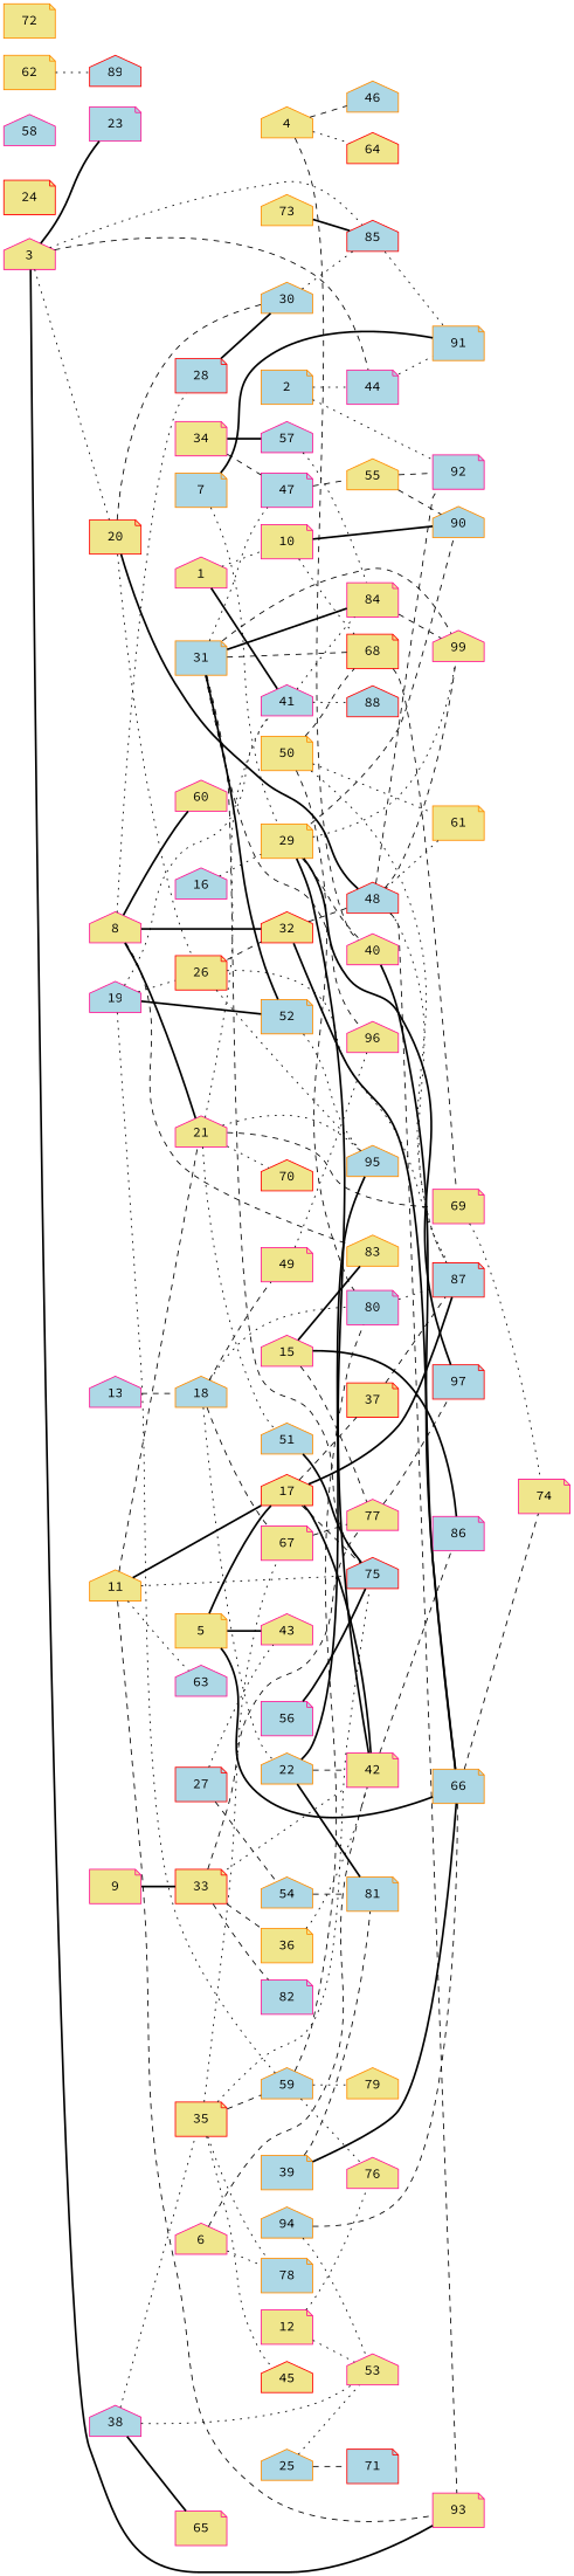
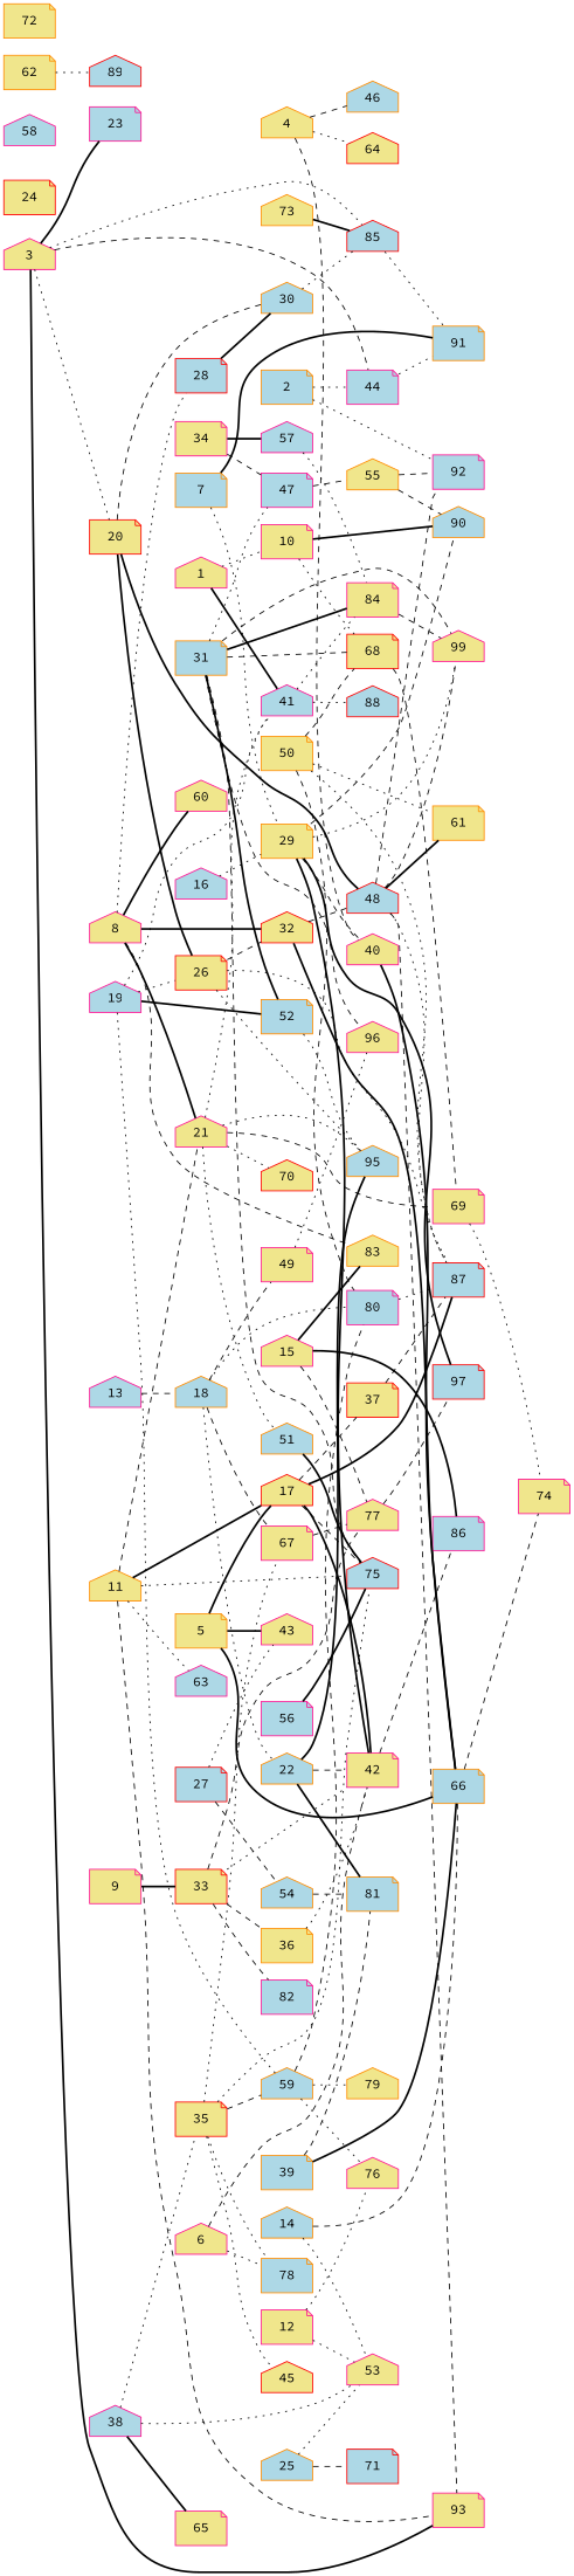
  graph {
    fontname="Source Code Pro"
    rankdir=LR
    node [color=deeppink fillcolor=khaki fontname="Source Code Pro" shape=house style=filled]
    edge [fontname="Source Code Pro" style=dotted]
    10 [shape=note]
    1
    41 [fillcolor=lightblue]
    68 [color=red shape=note]
    90 [color=darkorange fillcolor=lightblue]
    84 [shape=note]
    88 [color=red fillcolor=lightblue]
    2 [color=darkorange fillcolor=lightblue shape=note]
    44 [fillcolor=lightblue shape=note]
    92 [fillcolor=lightblue shape=note]
    91 [color=darkorange fillcolor=lightblue shape=note]
    46 [color=darkorange fillcolor=lightblue]
    3
    20 [color=red shape=note]
    23 [fillcolor=lightblue shape=note]
    85 [color=red fillcolor=lightblue]
    93 [shape=note]
    26 [color=red shape=note]
    30 [color=darkorange fillcolor=lightblue]
    48 [color=red fillcolor=lightblue]
    4 [color=darkorange]
    40
    64 [color=red]
    66 [color=darkorange fillcolor=lightblue shape=note]
    5 [color=darkorange shape=note]
    17 [color=red]
    43
    42 [shape=note]
    75 [color=red fillcolor=lightblue]
    37 [color=red shape=note]
    87 [color=red fillcolor=lightblue shape=note]
    74 [shape=note]
    6
    78 [color=darkorange fillcolor=lightblue shape=note]
    86 [fillcolor=lightblue shape=note]
    7 [color=darkorange fillcolor=lightblue shape=note]
    29 [color=darkorange shape=note]
    n38 [label=99]
    97 [color=red fillcolor=lightblue shape=note]
    8
    21
    28 [color=red fillcolor=lightblue shape=note]
    32 [color=red]
    60
    83 [color=darkorange]
    51 [color=darkorange fillcolor=lightblue]
    69 [shape=note]
    70 [color=red]
    95 [color=darkorange fillcolor=lightblue]
    9 [shape=note]
    33 [color=red shape=note]
    77
    36 [color=darkorange shape=note]
    82 [fillcolor=lightblue shape=note]
    11 [color=darkorange]
    63 [fillcolor=lightblue]
    12 [shape=note]
    53
    76
    13 [fillcolor=lightblue]
    18 [color=darkorange fillcolor=lightblue]
    22 [color=darkorange fillcolor=lightblue]
    49 [shape=note]
    67 [shape=note]
    80 [fillcolor=lightblue shape=note]
-   14 [color=darkorange fillcolor=lightblue label=94]
+   14 [color=darkorange fillcolor=lightblue]
    15
    16 [fillcolor=lightblue]
    81 [color=darkorange fillcolor=lightblue shape=note]
    96
    19 [fillcolor=lightblue]
    52 [color=darkorange fillcolor=lightblue shape=note]
    59 [color=darkorange fillcolor=lightblue]
    79 [color=darkorange]
    61 [color=darkorange shape=note]
    24 [color=red shape=note]
    25 [color=darkorange fillcolor=lightblue]
    71 [color=red fillcolor=lightblue shape=note]
    35 [color=red shape=note]
    45 [color=red]
    27 [color=red fillcolor=lightblue shape=note]
    54 [color=darkorange fillcolor=lightblue]
    31 [color=darkorange fillcolor=lightblue shape=note]
    47 [fillcolor=lightblue shape=note]
    55 [color=darkorange]
    34 [shape=note]
    57 [fillcolor=lightblue]
    38 [fillcolor=lightblue]
    65 [shape=note]
    39 [color=darkorange fillcolor=lightblue shape=note]
    50 [color=darkorange shape=note]
    56 [fillcolor=lightblue shape=note]
    58 [fillcolor=lightblue]
    62 [color=darkorange shape=note]
    89 [color=red fillcolor=lightblue]
    72 [color=darkorange shape=note]
    73 [color=darkorange]
    10 -- 68
    10 -- 90 [style=bold]
    1 -- 10
    1 -- 41 [style=bold]
    41 -- 84
    41 -- 88
    68 -- 69 [style=dashed]
    84 -- n38 [style=dashed]
    2 -- 44
    2 -- 92
    44 -- 91
    3 -- 44 [style=dashed]
    3 -- 20
    3 -- 23 [style=bold]
    3 -- 85
    3 -- 93 [style=bold]
-   20 -- 26
+   20 -- 26 [style=bold]
    20 -- 30 [style=dashed]
    20 -- 48 [style=bold]
    85 -- 91
    26 -- 87
    26 -- 32 [style=dashed]
    26 -- 95
    30 -- 85
    48 -- 92 [style=dashed]
    48 -- 93 [style=dashed]
    48 -- 87
    48 -- n38 [style=dashed]
-   48 -- 61
+   48 -- 61 [style=bold]
    4 -- 46 [style=dashed]
    4 -- 40 [style=dashed]
    4 -- 64
    40 -- 66 [style=bold]
    66 -- 74 [style=dashed]
    5 -- 66 [style=bold]
    5 -- 17 [style=bold]
    5 -- 43 [style=bold]
    17 -- 42 [style=bold]
    17 -- 75 [style=dashed]
    17 -- 37 [style=dashed]
    17 -- 87 [style=bold]
    42 -- 86 [style=dashed]
    37 -- 87 [style=dashed]
    6 -- 42 [style=dashed]
    6 -- 78
    7 -- 91 [style=bold]
    7 -- 29
    29 -- 90 [style=dashed]
    29 -- 40 [style=dashed]
    29 -- 42 [style=bold]
    29 -- n38
    29 -- 97 [style=bold]
    8 -- 21 [style=bold]
    8 -- 28
    8 -- 32 [style=bold]
    8 -- 60 [style=bold]
    8 -- 83 [style=dashed]
    21 -- 41
    21 -- 51
    21 -- 69 [style=dashed]
    21 -- 70
    21 -- 95
    28 -- 30 [style=bold]
    32 -- 48 [style=dashed]
    32 -- 66 [style=bold]
    51 -- 75 [style=bold]
    69 -- 74
    9 -- 33 [style=bold]
    33 -- 42
    33 -- 77 [style=dashed]
    33 -- 36 [style=dashed]
    33 -- 82 [style=dashed]
    77 -- 97 [style=dashed]
    36 -- 42
    11 -- 93 [style=dashed]
    11 -- 17 [style=bold]
    11 -- 75
    11 -- 21 [style=dashed]
    11 -- 63
    12 -- 53
    12 -- 76
    13 -- 18 [style=dashed]
    18 -- 22
    18 -- 49 [style=dashed]
    18 -- 67 [style=dashed]
    18 -- 80
    22 -- 42 [style=dashed]
    22 -- 95 [style=bold]
    22 -- 81 [style=bold]
    49 -- 96
    67 -- 77 [style=dashed]
    80 -- 87
    14 -- 66 [style=dashed]
    14 -- 53
    15 -- 86 [style=bold]
    15 -- 83 [style=bold]
    15 -- 77 [style=dashed]
    16 -- 29
    19 -- 41
    19 -- 26
    19 -- 52 [style=bold]
    19 -- 59
    52 -- 95
    59 -- 76
    59 -- 80 [style=dashed]
    59 -- 79
    25 -- 53
    25 -- 71 [style=dashed]
    35 -- 75
    35 -- 78
    35 -- 67
    35 -- 59 [style=dashed]
    35 -- 45
    27 -- 43
    27 -- 54 [style=dashed]
    54 -- 81 [style=dashed]
    31 -- 68 [style=dashed]
    31 -- 84 [style=bold]
    31 -- 75 [style=dashed]
    31 -- n38 [style=dashed]
    31 -- 96 [style=dashed]
    31 -- 52 [style=bold]
    31 -- 47
    47 -- 55 [style=dashed]
    55 -- 90 [style=dashed]
    55 -- 92 [style=dashed]
    34 -- 47 [style=dashed]
    34 -- 57 [style=bold]
    57 -- 84
    38 -- 53
    38 -- 35
    38 -- 65 [style=bold]
    39 -- 66 [style=bold]
    39 -- 81 [style=dashed]
    50 -- 68 [style=dashed]
    50 -- 87
    50 -- 80 [style=dashed]
    50 -- 61
    56 -- 75 [style=bold]
    62 -- 89
    73 -- 85 [style=bold]
  }
